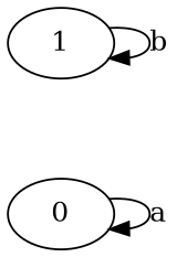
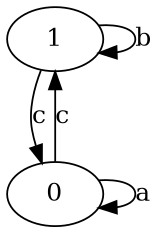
  digraph {
    1
    0
    1 -> 1 [label=b]
+   1 -> 0 [label=c]
+   0 -> 1 [label=c]
    0 -> 0 [label=a]
  }
